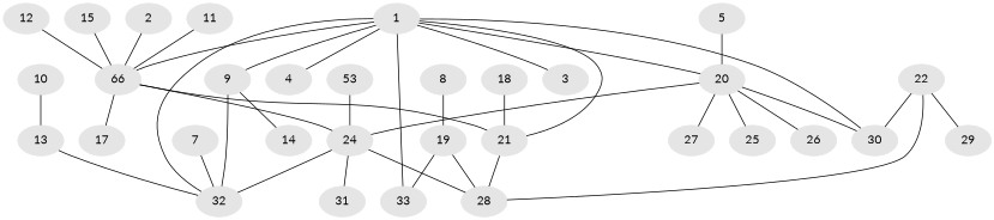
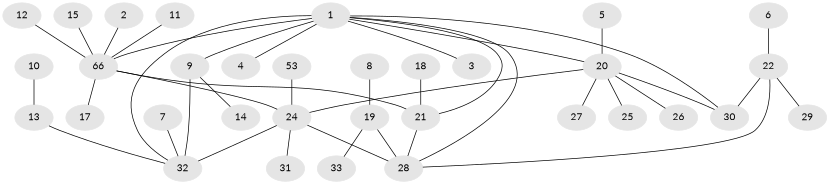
  graph {
    fontname=Lato
    node [color=gray90 fontname=Lato style=filled]
    edge [fontname=Lato weight=1.0]
    1
    3
    4
    9
    n5 [label=66]
    20
    21
    28
    30
    32
    14
    17
    24
    25
    26
    27
    2
    5
+   6
    22
    29
    7
    8
    19
    33
    10
    13
    11
    12
    15
    31
    18
    n33 [label=53]
    1 -- 3
    1 -- 4
    1 -- 9 [weight=2.0]
    1 -- n5
    1 -- 20
    1 -- 21
-   1 -- 33 [weight=2.0]
+   1 -- 28 [weight=2.0]
    1 -- 30
    1 -- 32
    9 -- 32
    9 -- 14
    n5 -- 21
    n5 -- 17
    n5 -- 24 [weight=2.0]
    20 -- 30
    20 -- 24
    20 -- 25
    20 -- 26
    20 -- 27
    21 -- 28
    24 -- 28 [weight=2.0]
    24 -- 32 [weight=2.0]
    24 -- 31
    2 -- n5
    5 -- 20
+   6 -- 22
    22 -- 28
    22 -- 30
    22 -- 29
    7 -- 32
    8 -- 19
    19 -- 28 [weight=2.0]
    19 -- 33
    10 -- 13
    13 -- 32
    11 -- n5
    12 -- n5
    15 -- n5
    18 -- 21
    n33 -- 24
  }
